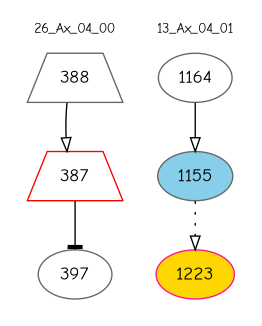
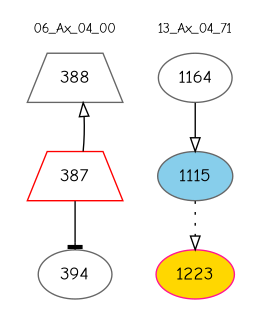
  digraph {
    fontname="Comic Neue"
    node [color=gray40 fillcolor=white fontname="Comic Neue" shape=ellipse style=filled]
    edge [arrowhead=onormal color=black fontname="Comic Neue" style=solid]
    n1 [label=388 shape=trapezium]
    n2 [color=red label=387 shape=trapezium]
-   n3 [label=397]
+   n3 [label=394]
    n4 [label=1164]
-   n5 [fillcolor=skyblue label=1155]
+   n5 [fillcolor=skyblue label=1115]
    n6 [color=deeppink fillcolor=gold label=1223]
    subgraph cluster_1 {
      color=white
      fontsize=10
-     label="26_Ax_04_00"
+     label="06_Ax_04_00"
      n1
      n2
      n3
    }
    subgraph cluster_2 {
      color=white
      fontsize=10
-     label="13_Ax_04_01"
+     label="13_Ax_04_71"
      n4
      n5
      n6
    }
-   n1 -> n2
+   n2 -> n1
    n2 -> n3 [arrowhead=tee]
    n4 -> n5
    n5 -> n6 [style=dotted]
  }
